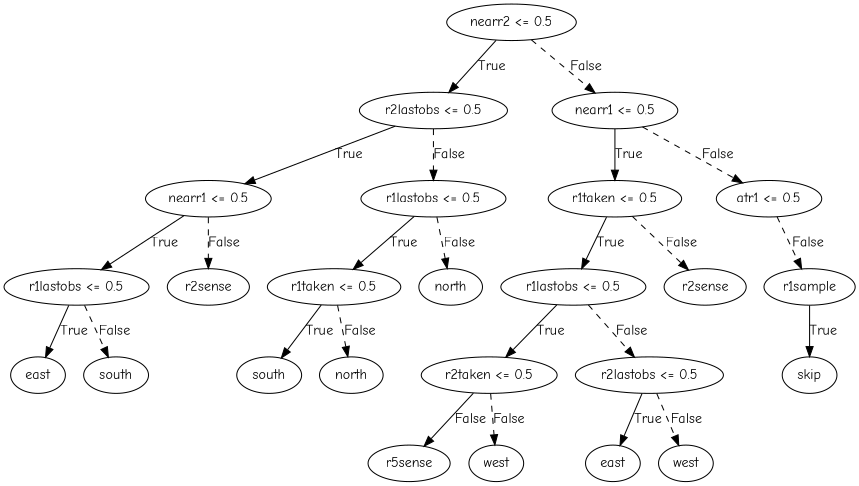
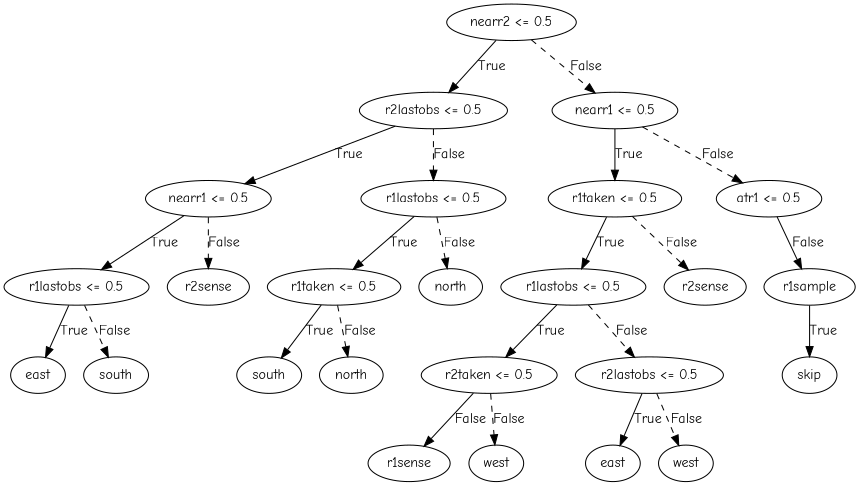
  digraph {
    fontname="Comic Neue"
    node [fontname="Comic Neue"]
    edge [fontname="Comic Neue"]
    n1 [label="nearr2 <= 0.5"]
    n2 [label="r2lastobs <= 0.5"]
    n3 [label="nearr1 <= 0.5"]
    n4 [label="nearr1 <= 0.5"]
    n5 [label="r1lastobs <= 0.5"]
    n6 [label="r1taken <= 0.5"]
    n7 [label="atr1 <= 0.5"]
    n8 [label="r1lastobs <= 0.5"]
    n9 [label=r2sense]
    n10 [label="r1taken <= 0.5"]
    n11 [label=north]
    n12 [label=east]
    n13 [label=south]
    n14 [label=south]
    n15 [label=north]
    n16 [label="r1lastobs <= 0.5"]
    n17 [label=r2sense]
    n18 [label=r1sample]
    n19 [label="r2taken <= 0.5"]
    n20 [label="r2lastobs <= 0.5"]
-   n21 [label=r5sense]
+   n21 [label=r1sense]
    n22 [label=west]
    n23 [label=east]
    n24 [label=west]
    n25 [label=skip]
    n1 -> n2 [label=True]
    n1 -> n3 [label=False style=dashed]
    n2 -> n4 [label=True]
    n2 -> n5 [label=False style=dashed]
    n3 -> n6 [label=True]
    n3 -> n7 [label=False style=dashed]
    n4 -> n8 [label=True]
    n4 -> n9 [label=False style=dashed]
    n5 -> n10 [label=True]
    n5 -> n11 [label=False style=dashed]
    n6 -> n16 [label=True]
    n6 -> n17 [label=False style=dashed]
-   n7 -> n18 [label=False style=dashed]
+   n7 -> n18 [label=False style=solid]
    n8 -> n12 [label=True]
    n8 -> n13 [label=False style=dashed]
    n10 -> n14 [label=True]
    n10 -> n15 [label=False style=dashed]
    n16 -> n19 [label=True]
    n16 -> n20 [label=False style=dashed]
    n18 -> n25 [label=True]
    n19 -> n21 [label=False]
    n19 -> n22 [label=False style=dashed]
    n20 -> n23 [label=True]
    n20 -> n24 [label=False style=dashed]
  }
